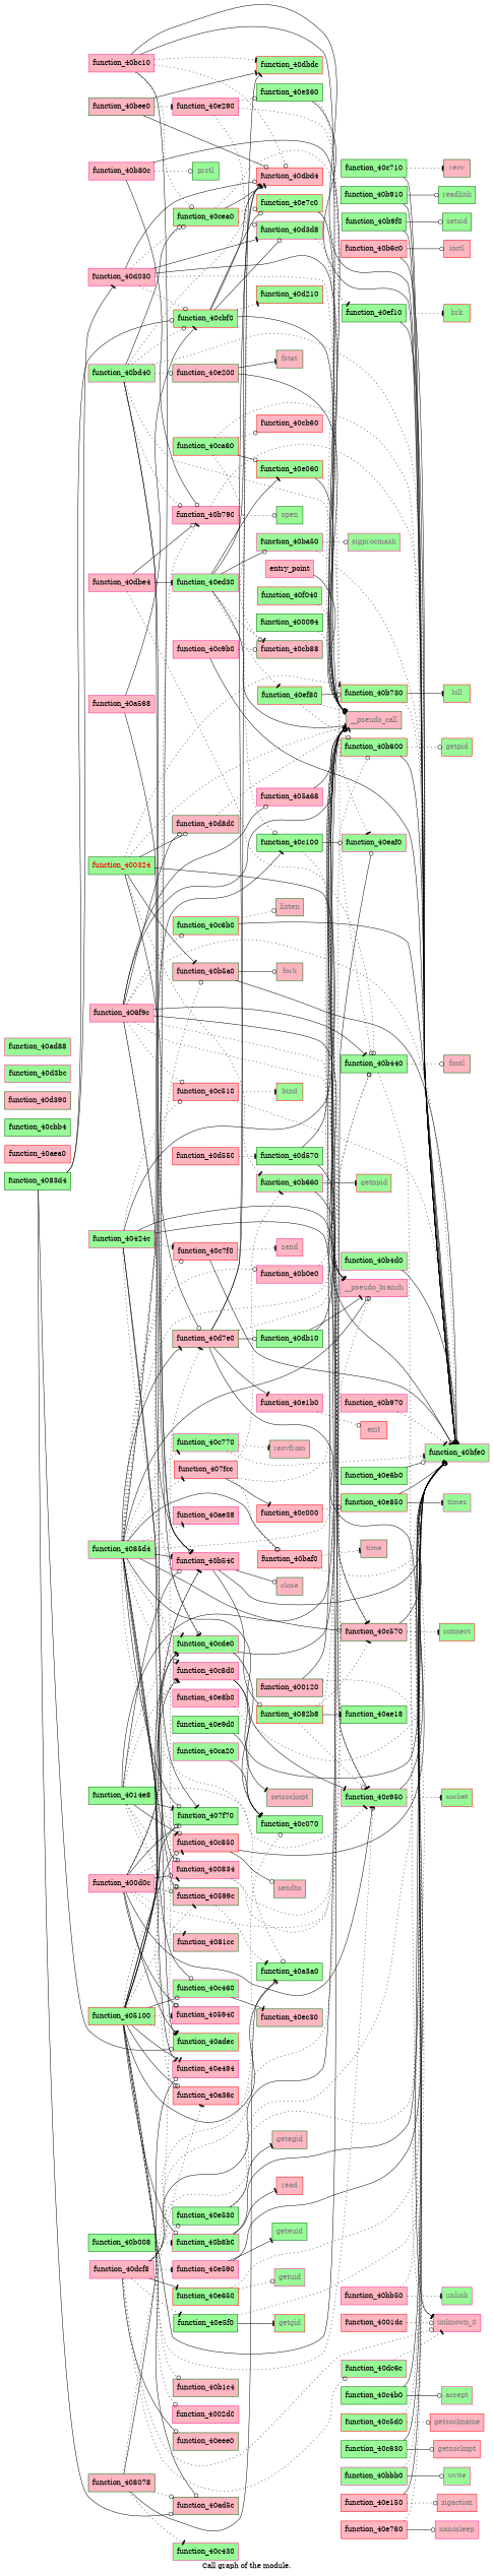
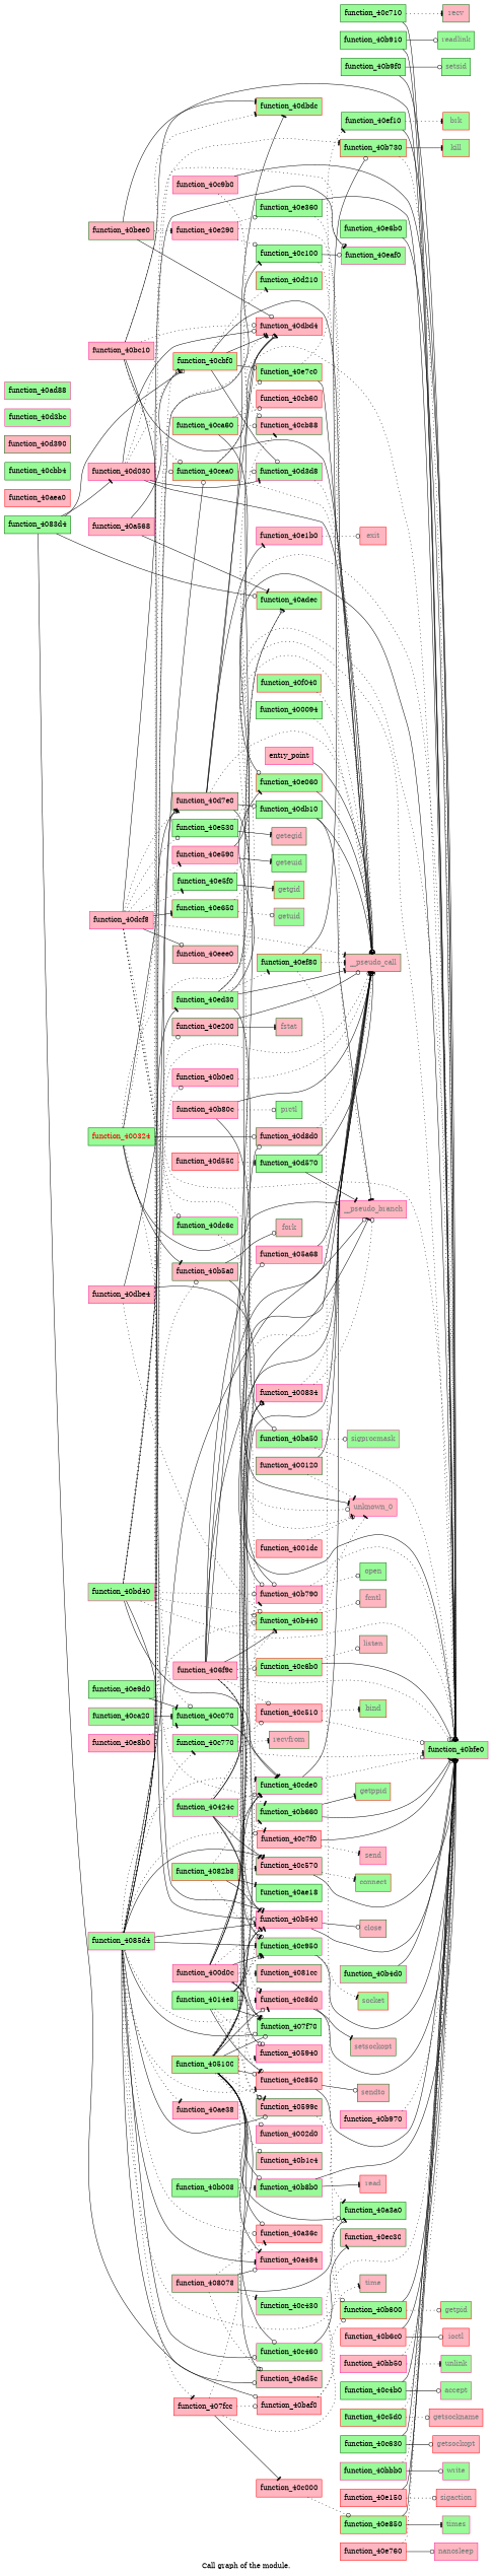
  digraph {
    label="Call graph of the module."
    rankdir=LR
    node [color=darkgreen fillcolor=palegreen shape=record style=filled]
    edge [arrowhead=odot style=solid]
    n1 [color=red label="{function_40dbdc}"]
    n2 [color=red fillcolor=lightpink label="{function_40c000}"]
    n3 [color=red label="{function_40e850}"]
    n4 [color=deeppink label="{function_40bfe0}"]
    n5 [color=deeppink fontcolor=gray50 label="{times}"]
    n6 [fillcolor=lightpink label="{function_40d8d0}"]
    n7 [fillcolor=lightpink fontcolor=gray50 label="{__pseudo_call}"]
    n8 [color=deeppink label="{function_40dc6c}"]
    n9 [color=deeppink fillcolor=lightpink fontcolor=gray50 label="{unknown_0}"]
    n10 [label="{function_40ae18}"]
    n11 [color=deeppink fillcolor=lightpink label="{function_40ae38}"]
    n12 [color=red fillcolor=lightpink label="{function_40aea0}"]
    n13 [color=deeppink fillcolor=lightpink label="{function_40dbe4}"]
-   n14 [label="{function_40b440}"]
+   n14 [color=red label="{function_40b440}"]
    n15 [color=deeppink fillcolor=lightpink label="{function_40b790}"]
    n16 [color=deeppink label="{function_40ed30}"]
    n17 [fillcolor=lightpink fontcolor=gray50 label="{fcntl}"]
    n18 [fontcolor=gray50 label="{open}"]
    n19 [color=red fillcolor=lightpink label="{function_40dbd4}"]
    n20 [color=deeppink label="{function_40ba50}"]
    n21 [fillcolor=lightpink label="{function_40cb88}"]
    n22 [color=red label="{function_40e060}"]
    n23 [color=red label="{function_40ef80}"]
    n24 [label="{function_40b008}"]
    n25 [color=deeppink label="{function_40b8b0}"]
    n26 [color=red fillcolor=lightpink fontcolor=gray50 label="{read}"]
    n27 [color=deeppink fillcolor=lightpink label="{function_40b0e0}"]
    n28 [fillcolor=lightpink label="{function_40b1c4}"]
    n29 [label="{function_40db10}"]
    n30 [color=deeppink fillcolor=lightpink fontcolor=gray50 label="{__pseudo_branch}"]
    n31 [color=deeppink label="{function_40b4d0}"]
    n32 [label="{function_40c710}"]
    n33 [fillcolor=lightpink fontcolor=gray50 label="{recv}"]
    n34 [label="{function_40b910}"]
    n35 [fontcolor=gray50 label="{readlink}"]
    n36 [label="{function_40cbb4}"]
    n37 [label="{function_40c070}"]
    n38 [color=deeppink fillcolor=lightpink label="{function_40b540}"]
    n39 [fillcolor=lightpink fontcolor=gray50 label="{close}"]
    n40 [color=deeppink fillcolor=lightpink label="{function_40b970}"]
    n41 [color=deeppink label="{function_40c770}"]
    n42 [fillcolor=lightpink fontcolor=gray50 label="{recvfrom}"]
    n43 [color=red label="{function_40cbf0}"]
    n44 [color=red label="{function_40d210}"]
    n45 [color=deeppink label="{function_40d3d8}"]
    n46 [color=red label="{function_40e7c0}"]
    n47 [label="{function_40ef10}"]
    n48 [label="{function_40c100}"]
    n49 [color=deeppink label="{function_40eaf0}"]
    n50 [color=deeppink label="{function_40cde0}"]
    n51 [fillcolor=lightpink label="{function_40b5a0}"]
    n52 [fillcolor=lightpink fontcolor=gray50 label="{fork}"]
    n53 [label="{function_40b9f0}"]
    n54 [fontcolor=gray50 label="{setsid}"]
    n55 [color=red fillcolor=lightpink label="{function_40c7f0}"]
    n56 [color=deeppink fillcolor=lightpink fontcolor=gray50 label="{send}"]
    n57 [color=red label="{function_40cea0}"]
    n58 [color=deeppink label="{function_40c430}"]
    n59 [color=red label="{function_40b600}"]
    n60 [color=red fontcolor=gray50 label="{getpid}"]
    n61 [color=red fillcolor=lightpink label="{function_40c850}"]
    n62 [fillcolor=lightpink fontcolor=gray50 label="{sendto}"]
    n63 [color=deeppink fontcolor=gray50 label="{sigprocmask}"]
    n64 [color=deeppink label="{function_40b660}"]
    n65 [color=red fontcolor=gray50 label="{getppid}"]
    n66 [color=red fillcolor=lightpink label="{function_40b6c0}"]
    n67 [color=red fillcolor=lightpink fontcolor=gray50 label="{ioctl}"]
    n68 [color=red label="{function_40b730}"]
    n69 [color=red fontcolor=gray50 label="{kill}"]
    n70 [color=deeppink fillcolor=lightpink label="{function_40c8d0}"]
    n71 [fillcolor=lightpink fontcolor=gray50 label="{setsockopt}"]
    n72 [color=red fillcolor=lightpink label="{function_40baf0}"]
    n73 [fillcolor=lightpink fontcolor=gray50 label="{time}"]
    n74 [color=deeppink label="{function_40c950}"]
    n75 [color=red fontcolor=gray50 label="{socket}"]
    n76 [color=deeppink fillcolor=lightpink label="{function_40bb50}"]
    n77 [color=deeppink fontcolor=gray50 label="{unlink}"]
    n78 [color=deeppink fillcolor=lightpink label="{function_40c9b0}"]
    n79 [color=red label="{function_40adec}"]
    n80 [color=deeppink label="{function_40ca20}"]
    n81 [color=deeppink label="{function_40c460}"]
    n82 [fillcolor=lightpink label="{function_40ec30}"]
    n83 [color=deeppink fillcolor=lightpink label="{function_40d030}"]
    n84 [label="{function_40c4b0}"]
    n85 [color=deeppink fontcolor=gray50 label="{accept}"]
    n86 [color=red fillcolor=lightpink label="{function_40c510}"]
    n87 [color=red fontcolor=gray50 label="{bind}"]
    n88 [fillcolor=lightpink label="{function_40d390}"]
    n89 [fillcolor=lightpink label="{function_40c570}"]
    n90 [color=red fontcolor=gray50 label="{connect}"]
    n91 [color=deeppink label="{function_40d3bc}"]
    n92 [color=red label="{function_40c5d0}"]
    n93 [color=red fillcolor=lightpink fontcolor=gray50 label="{getsockname}"]
    n94 [color=red fillcolor=lightpink label="{function_40d550}"]
    n95 [label="{function_40d570}"]
    n96 [label="{function_40c630}"]
    n97 [color=red fillcolor=lightpink fontcolor=gray50 label="{getsockopt}"]
    n98 [color=red label="{function_40c6b0}"]
    n99 [fillcolor=lightpink fontcolor=gray50 label="{listen}"]
    n100 [fillcolor=lightpink label="{function_40d7e0}"]
    n101 [color=deeppink fillcolor=lightpink label="{function_40e1b0}"]
    n102 [color=red fillcolor=lightpink fontcolor=gray50 label="{exit}"]
    n103 [color=red label="{function_40ca60}"]
    n104 [color=red fillcolor=lightpink label="{function_40cb60}"]
    n105 [color=deeppink label="{function_40bbb0}"]
    n106 [color=deeppink fontcolor=gray50 label="{write}"]
    n107 [color=deeppink fillcolor=lightpink label="{function_40bc10}"]
    n108 [color=deeppink label="{function_40bd40}"]
    n109 [fillcolor=lightpink label="{function_40e200}"]
    n110 [fillcolor=lightpink fontcolor=gray50 label="{fstat}"]
    n111 [color=deeppink fillcolor=lightpink label="{function_40b80c}"]
    n112 [fontcolor=gray50 label="{prctl}"]
    n113 [fillcolor=lightpink label="{function_40bee0}"]
    n114 [color=deeppink fillcolor=lightpink label="{function_40e290}"]
    n115 [label="{function_40e360}"]
    n116 [color=deeppink fillcolor=lightpink label="{function_40dcf8}"]
    n117 [label="{function_40e530}"]
    n118 [color=deeppink fillcolor=lightpink label="{function_40e590}"]
    n119 [label="{function_40e5f0}"]
    n120 [color=red label="{function_40e650}"]
    n121 [fillcolor=lightpink label="{function_40eee0}"]
    n122 [fillcolor=lightpink fontcolor=gray50 label="{getegid}"]
    n123 [fontcolor=gray50 label="{geteuid}"]
    n124 [color=red fontcolor=gray50 label="{getgid}"]
    n125 [color=deeppink fontcolor=gray50 label="{getuid}"]
    n126 [color=red fillcolor=lightpink label="{function_40e150}"]
    n127 [color=red fillcolor=lightpink fontcolor=gray50 label="{sigaction}"]
    n128 [label="{function_40e6b0}"]
    n129 [color=red fillcolor=lightpink label="{function_40e760}"]
    n130 [color=deeppink fillcolor=lightpink fontcolor=gray50 label="{nanosleep}"]
    n131 [color=red fontcolor=gray50 label="{brk}"]
    n132 [color=deeppink fillcolor=lightpink label="{function_40e8b0}"]
    n133 [label="{function_40e9d0}"]
    n134 [color=red label="{function_40f040}"]
    n135 [label="{function_400094}"]
    n136 [fillcolor=lightpink label="{function_400120}"]
    n137 [color=red fillcolor=lightpink label="{function_4001dc}"]
    n138 [color=deeppink fillcolor=lightpink label="{entry_point}"]
    n139 [color=deeppink fillcolor=lightpink label="{function_4002d0}"]
    n140 [fontcolor=red label="{function_400324}"]
    n141 [color=deeppink fillcolor=lightpink label="{function_400834}"]
    n142 [label="{function_407f70}"]
    n143 [color=deeppink fillcolor=lightpink label="{function_400d0c}"]
    n144 [color=deeppink fillcolor=lightpink label="{function_405940}"]
    n145 [fillcolor=lightpink label="{function_40599c}"]
    n146 [fillcolor=lightpink label="{function_4081cc}"]
    n147 [label="{function_40a3a0}"]
    n148 [label="{function_4014e8}"]
    n149 [color=deeppink label="{function_40424c}"]
    n150 [color=red label="{function_405100}"]
    n151 [color=red fillcolor=lightpink label="{function_40a36c}"]
    n152 [color=deeppink fillcolor=lightpink label="{function_40a484}"]
    n153 [fillcolor=lightpink label="{function_40ad5c}"]
    n154 [color=deeppink fillcolor=lightpink label="{function_405a68}"]
    n155 [color=deeppink fillcolor=lightpink label="{function_406f9c}"]
    n156 [color=red fillcolor=lightpink label="{function_407fcc}"]
    n157 [fillcolor=lightpink label="{function_408078}"]
    n158 [color=red label="{function_4082b8}"]
    n159 [label="{function_4083d4}"]
    n160 [color=deeppink label="{function_4085d4}"]
    n161 [color=deeppink fillcolor=lightpink label="{function_40a568}"]
    n162 [color=deeppink label="{function_40ad88}"]
    n2 -> n3 [style=dotted]
    n3 -> n4 [arrowhead=tee]
    n3 -> n5 [arrowhead=tee]
    n6 -> n7 [arrowhead=tee style=dotted]
    n8 -> n9 [arrowhead=tee style=dotted]
    n13 -> n14 [style=dotted]
    n13 -> n15
    n13 -> n16 [arrowhead=tee]
    n14 -> n9 [arrowhead=tee style=dotted]
    n14 -> n17 [style=dotted]
    n15 -> n4 [style=dotted]
    n15 -> n18 [style=dotted]
    n16 -> n7 [arrowhead=tee]
    n16 -> n19
    n16 -> n20
    n16 -> n21 [arrowhead=tee style=dotted]
    n16 -> n22 [arrowhead=tee]
    n16 -> n23 [arrowhead=tee style=dotted]
    n20 -> n4 [arrowhead=tee style=dotted]
    n20 -> n63 [style=dotted]
    n22 -> n7
    n23 -> n7 [arrowhead=tee style=dotted]
    n23 -> n59 [style=dotted]
    n23 -> n68
    n24 -> n25 [arrowhead=tee style=dotted]
    n25 -> n4 [arrowhead=tee]
    n25 -> n26 [arrowhead=tee]
    n27 -> n7 [arrowhead=tee style=dotted]
    n29 -> n7 [arrowhead=tee]
    n29 -> n30 [arrowhead=tee]
    n31 -> n4 [arrowhead=tee]
    n32 -> n4 [arrowhead=tee]
    n32 -> n33 [arrowhead=tee style=dotted]
    n34 -> n4 [arrowhead=tee]
    n34 -> n35
    n38 -> n4
    n38 -> n39
    n40 -> n4 [arrowhead=tee style=dotted]
    n41 -> n4 [arrowhead=tee style=dotted]
    n41 -> n42 [arrowhead=tee style=dotted]
    n43 -> n7 [arrowhead=tee]
    n43 -> n19 [arrowhead=tee]
    n43 -> n44 [arrowhead=tee style=dotted]
    n43 -> n45
    n43 -> n46
    n45 -> n7 [arrowhead=tee style=dotted]
    n46 -> n7
    n46 -> n47 [arrowhead=tee style=dotted]
    n47 -> n4 [arrowhead=tee]
    n47 -> n131 [arrowhead=tee style=dotted]
    n48 -> n30 [arrowhead=tee style=dotted]
    n48 -> n49
    n50 -> n4 [style=dotted]
    n50 -> n7
-   n50 -> n37 [arrowhead=tee]
+   n37 -> n50 [arrowhead=tee]
    n51 -> n4 [arrowhead=tee]
    n51 -> n52
    n53 -> n4 [arrowhead=tee]
    n53 -> n54
    n55 -> n4
    n55 -> n56 [arrowhead=tee style=dotted]
    n57 -> n7 [style=dotted]
    n57 -> n19 [arrowhead=tee]
    n57 -> n45 [style=dotted]
    n57 -> n46 [style=dotted]
    n59 -> n4
    n59 -> n60 [style=dotted]
    n61 -> n4
    n61 -> n62
    n64 -> n4 [arrowhead=tee]
    n64 -> n65 [arrowhead=tee]
    n66 -> n4 [arrowhead=tee]
    n66 -> n67
    n68 -> n4 [arrowhead=tee style=dotted]
    n68 -> n69 [arrowhead=tee]
    n70 -> n4 [arrowhead=tee]
    n70 -> n71 [arrowhead=tee]
    n72 -> n4 [style=dotted]
    n72 -> n73 [arrowhead=tee style=dotted]
    n74 -> n4 [arrowhead=tee]
    n74 -> n75 [arrowhead=tee style=dotted]
    n76 -> n4 [style=dotted]
    n76 -> n77 [arrowhead=tee style=dotted]
    n78 -> n4
    n78 -> n21 [style=dotted]
    n80 -> n37 [arrowhead=tee]
    n81 -> n82 [arrowhead=tee]
    n83 -> n7 [arrowhead=tee]
    n83 -> n19
    n83 -> n43 [style=dotted]
    n83 -> n45 [arrowhead=tee]
    n83 -> n49 [arrowhead=tee style=dotted]
    n83 -> n57 [style=dotted]
    n84 -> n4 [arrowhead=tee]
    n84 -> n85
    n86 -> n4 [style=dotted]
    n86 -> n87 [arrowhead=tee style=dotted]
    n89 -> n4
    n89 -> n90 [arrowhead=tee style=dotted]
    n92 -> n4 [arrowhead=tee style=dotted]
    n92 -> n93 [style=dotted]
    n94 -> n95 [arrowhead=tee style=dotted]
    n95 -> n7
    n95 -> n30 [arrowhead=tee]
    n96 -> n4
    n96 -> n97
    n98 -> n4
    n98 -> n99 [style=dotted]
    n100 -> n1 [arrowhead=tee]
    n100 -> n7 [arrowhead=tee style=dotted]
    n100 -> n9 [arrowhead=tee]
    n100 -> n19 [arrowhead=tee]
    n100 -> n29
    n100 -> n101 [arrowhead=tee]
    n101 -> n102 [style=dotted]
    n103 -> n4 [style=dotted]
    n103 -> n21 [style=dotted]
    n103 -> n22
    n103 -> n104 [style=dotted]
    n105 -> n4 [style=dotted]
    n105 -> n106
    n107 -> n1 [arrowhead=tee style=dotted]
    n107 -> n4 [arrowhead=tee]
    n107 -> n7 [arrowhead=tee]
    n107 -> n19 [style=dotted]
    n107 -> n38 [arrowhead=tee]
    n107 -> n57 [style=dotted]
    n108 -> n4 [arrowhead=tee style=dotted]
    n108 -> n14 [style=dotted]
    n108 -> n15 [style=dotted]
    n108 -> n19 [arrowhead=tee style=dotted]
    n108 -> n38
    n108 -> n43 [style=dotted]
    n108 -> n50 [arrowhead=tee]
    n108 -> n57
    n108 -> n109 [style=dotted]
    n109 -> n7
    n109 -> n110 [arrowhead=tee]
    n111 -> n7 [arrowhead=tee]
    n111 -> n15
    n111 -> n112 [style=dotted]
    n113 -> n1 [arrowhead=tee]
    n113 -> n19
    n113 -> n114 [arrowhead=tee style=dotted]
    n114 -> n7 [arrowhead=tee style=dotted]
    n114 -> n48 [style=dotted]
    n114 -> n115 [style=dotted]
    n115 -> n4
    n115 -> n7 [arrowhead=tee style=dotted]
    n116 -> n4 [arrowhead=tee style=dotted]
    n116 -> n7 [arrowhead=tee style=dotted]
    n116 -> n8 [style=dotted]
    n116 -> n9 [style=dotted]
    n116 -> n37 [style=dotted]
    n116 -> n49
    n116 -> n100 [arrowhead=tee style=dotted]
    n116 -> n117 [style=dotted]
    n116 -> n118 [arrowhead=tee style=dotted]
    n116 -> n119 [arrowhead=tee style=dotted]
    n116 -> n120 [arrowhead=tee]
    n116 -> n121
    n117 -> n4 [arrowhead=tee style=dotted]
    n117 -> n122 [arrowhead=tee]
    n118 -> n4
    n118 -> n123 [arrowhead=tee]
    n119 -> n4 [style=dotted]
    n119 -> n124 [arrowhead=tee]
    n120 -> n4 [arrowhead=tee style=dotted]
    n120 -> n125 [style=dotted]
    n126 -> n4
    n126 -> n127 [style=dotted]
    n128 -> n4
    n129 -> n4 [arrowhead=tee style=dotted]
    n129 -> n130
    n132 -> n37 [arrowhead=tee style=dotted]
    n133 -> n37 [arrowhead=tee]
    n134 -> n7 [style=dotted]
    n135 -> n7 [style=dotted]
    n136 -> n7
    n136 -> n9 [arrowhead=tee style=dotted]
    n137 -> n9 [style=dotted]
    n138 -> n7
    n140 -> n6
    n140 -> n7 [style=dotted]
    n140 -> n30
    n140 -> n51 [arrowhead=tee]
    n140 -> n64 [arrowhead=tee style=dotted]
    n140 -> n68 [arrowhead=tee style=dotted]
    n140 -> n100
    n141 -> n7 [style=dotted]
    n141 -> n30 [style=dotted]
    n143 -> n7 [arrowhead=tee style=dotted]
    n143 -> n38 [arrowhead=tee style=dotted]
    n143 -> n50 [arrowhead=tee]
    n143 -> n61 [arrowhead=tee style=dotted]
    n143 -> n70 [arrowhead=tee style=dotted]
    n143 -> n74 [arrowhead=tee]
    n143 -> n79 [arrowhead=tee]
    n143 -> n141
    n143 -> n142
    n143 -> n144
    n143 -> n145 [style=dotted]
    n143 -> n146 [arrowhead=tee style=dotted]
    n145 -> n147 [arrowhead=tee style=dotted]
    n148 -> n7
    n148 -> n38
    n148 -> n50 [style=dotted]
    n148 -> n61
    n148 -> n70 [arrowhead=tee style=dotted]
    n148 -> n74 [arrowhead=tee style=dotted]
    n148 -> n141 [style=dotted]
    n148 -> n142 [arrowhead=tee]
    n148 -> n144 [style=dotted]
    n148 -> n145 [style=dotted]
    n149 -> n7 [arrowhead=tee]
    n149 -> n50 [style=dotted]
    n149 -> n55 [arrowhead=tee style=dotted]
    n149 -> n74 [arrowhead=tee]
    n149 -> n86 [style=dotted]
    n149 -> n89 [arrowhead=tee]
    n149 -> n141
    n149 -> n142 [arrowhead=tee]
    n150 -> n7 [arrowhead=tee]
    n150 -> n15 [arrowhead=tee style=dotted]
    n150 -> n25
    n150 -> n28 [style=dotted]
    n150 -> n38 [arrowhead=tee]
    n150 -> n50 [arrowhead=tee]
    n150 -> n61
    n150 -> n70
    n150 -> n74 [style=dotted]
    n150 -> n79 [style=dotted]
    n150 -> n81
    n150 -> n139 [style=dotted]
    n150 -> n141 [arrowhead=tee style=dotted]
    n150 -> n142
    n150 -> n144 [arrowhead=tee style=dotted]
    n150 -> n145 [arrowhead=tee style=dotted]
    n150 -> n147
    n150 -> n151
    n150 -> n152 [arrowhead=tee]
    n150 -> n153
    n154 -> n7
    n155 -> n4 [style=dotted]
    n155 -> n6
    n155 -> n7
    n155 -> n14 [arrowhead=tee]
    n155 -> n30 [arrowhead=tee]
    n155 -> n38 [arrowhead=tee]
    n155 -> n70 [style=dotted]
-   n155 -> n74 [arrowhead=tee style=dotted]
+   n155 -> n74 [style=dotted]
    n155 -> n86 [style=dotted]
    n155 -> n89 [arrowhead=tee style=dotted]
    n155 -> n98 [style=dotted]
    n155 -> n154
    n156 -> n2 [arrowhead=tee]
    n156 -> n59 [style=dotted]
    n156 -> n64 [arrowhead=tee style=dotted]
    n156 -> n72 [style=dotted]
    n157 -> n58 [arrowhead=tee style=dotted]
    n157 -> n147 [arrowhead=tee]
    n157 -> n151 [arrowhead=tee style=dotted]
    n157 -> n152
    n157 -> n153 [style=dotted]
    n158 -> n10 [arrowhead=tee]
    n158 -> n14 [style=dotted]
-   n38 -> n158
+   n158 -> n38
    n158 -> n74 [style=dotted]
    n158 -> n89 [arrowhead=tee style=dotted]
    n159 -> n43
    n159 -> n79
    n159 -> n83 [arrowhead=tee]
    n159 -> n153
    n160 -> n7 [style=dotted]
    n160 -> n11 [arrowhead=tee style=dotted]
    n160 -> n14 [style=dotted]
    n160 -> n27 [style=dotted]
    n160 -> n30
    n160 -> n38 [arrowhead=tee]
    n160 -> n41 [arrowhead=tee style=dotted]
    n160 -> n48 [arrowhead=tee]
    n160 -> n50 [arrowhead=tee style=dotted]
    n160 -> n51 [style=dotted]
    n160 -> n55 [style=dotted]
    n160 -> n61 [arrowhead=tee style=dotted]
    n160 -> n70 [arrowhead=tee style=dotted]
    n160 -> n72
    n160 -> n74 [arrowhead=tee]
    n160 -> n81
    n160 -> n89
    n160 -> n100 [arrowhead=tee]
    n160 -> n142
    n160 -> n145
    n160 -> n147 [style=dotted]
    n160 -> n151 [style=dotted]
    n160 -> n152 [arrowhead=tee]
    n160 -> n156 [arrowhead=tee style=dotted]
    n161 -> n43 [arrowhead=tee]
    n161 -> n79 [arrowhead=tee]
  }
